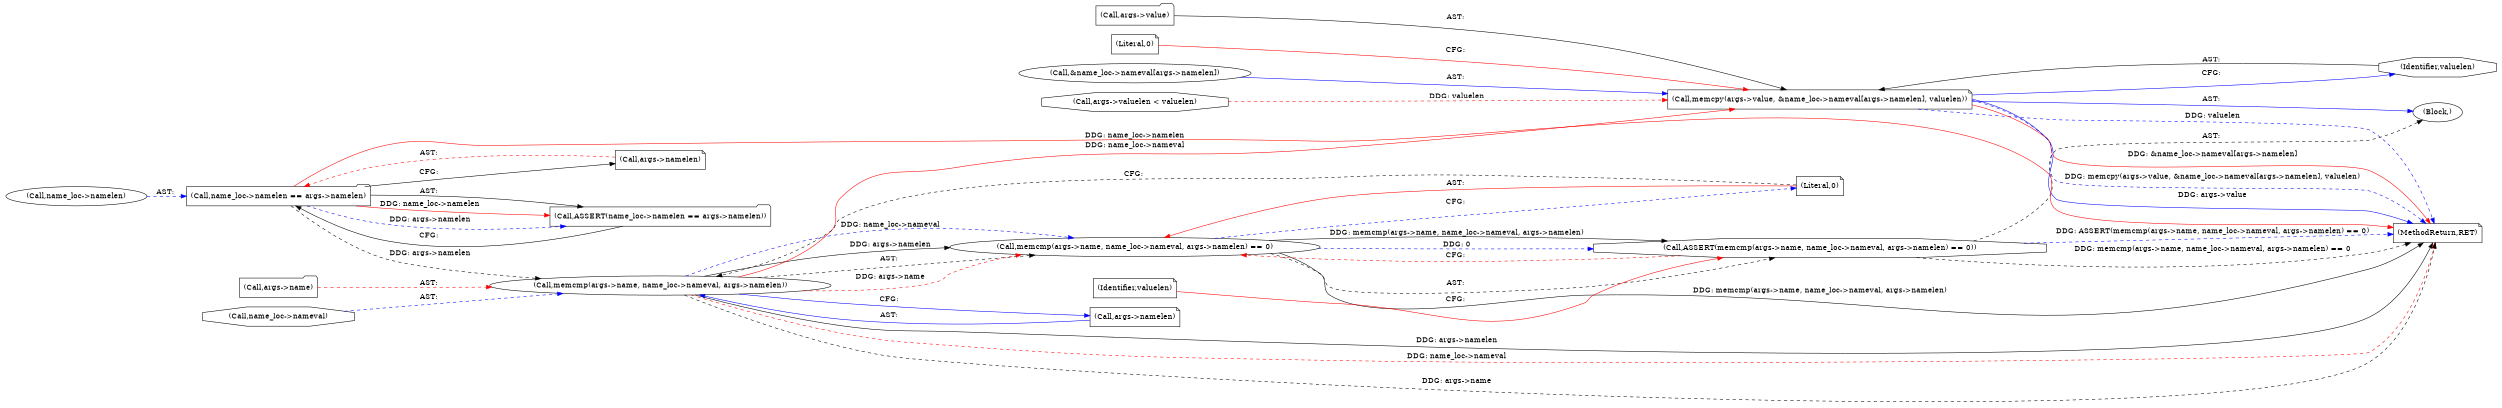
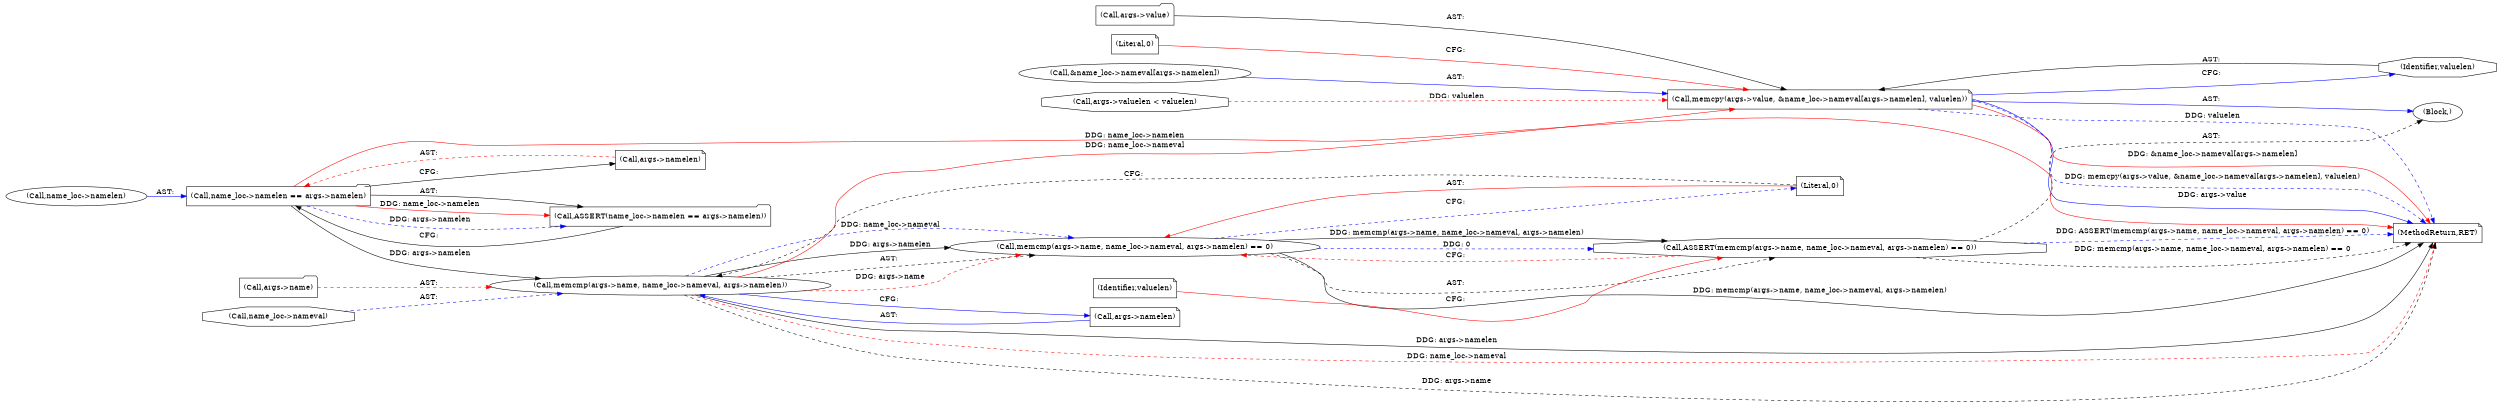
  digraph {
    rankdir=LR
    node [shape=note]
    edge [color=black style=solid]
    n1 [label="(Call,memcmp(args->name, name_loc->nameval, args->namelen))" shape=ellipse]
    n2 [label="(Call,memcmp(args->name, name_loc->nameval, args->namelen) == 0)" shape=ellipse]
    n3 [label="(Call,memcpy(args->value, &name_loc->nameval[args->namelen], valuelen))"]
    n4 [label="(MethodReturn,RET)"]
    n5 [label="(Call,args->namelen)"]
    n6 [label="(Call,ASSERT(memcmp(args->name, name_loc->nameval, args->namelen) == 0))" shape=octagon]
    n7 [label="(Literal,0)"]
    n8 [label="(Block,)" shape=ellipse]
    n9 [label="(Identifier,valuelen)" shape=octagon]
    n10 [label="(Call,name_loc->namelen == args->namelen)" shape=folder]
    n11 [label="(Call,ASSERT(name_loc->namelen == args->namelen))" shape=folder]
    n12 [label="(Call,args->namelen)"]
    n13 [label="(Call,&name_loc->nameval[args->namelen])" shape=ellipse]
    n14 [label="(Call,args->valuelen < valuelen)" shape=octagon]
    n15 [label="(Call,name_loc->nameval)" shape=octagon]
    n16 [label="(Call,args->value)" shape=folder]
    n17 [label="(Call,args->name)" shape=folder]
    n18 [label="(Literal,0)"]
    n19 [label="(Identifier,valuelen)"]
    n20 [label="(Call,name_loc->namelen)" shape=ellipse]
    n1 -> n2 [label="AST: " style=dashed]
    n1 -> n2 [color=red label="DDG: args->name" style=dashed]
    n1 -> n2 [color=blue label="DDG: name_loc->nameval" style=dashed]
    n1 -> n2 [label="DDG: args->namelen"]
    n1 -> n3 [color=red label="DDG: name_loc->nameval"]
    n1 -> n4 [label="DDG: args->namelen"]
    n1 -> n4 [color=red label="DDG: name_loc->nameval" style=dashed]
    n1 -> n4 [label="DDG: args->name" style=dashed]
    n1 -> n5 [color=blue label="CFG: "]
    n2 -> n4 [label="DDG: memcmp(args->name, name_loc->nameval, args->namelen)"]
    n2 -> n6 [label="AST: " style=dashed]
    n2 -> n6 [label="DDG: memcmp(args->name, name_loc->nameval, args->namelen)"]
    n2 -> n6 [color=blue label="DDG: 0" style=dashed]
    n2 -> n7 [color=blue label="CFG: " style=dashed]
    n3 -> n4 [color=blue label="DDG: args->value"]
    n3 -> n4 [color=blue label="DDG: valuelen" style=dashed]
    n3 -> n4 [color=red label="DDG: &name_loc->nameval[args->namelen]"]
    n3 -> n4 [color=blue label="DDG: memcpy(args->value, &name_loc->nameval[args->namelen], valuelen)" style=dashed]
    n3 -> n8 [color=blue label="AST: "]
    n3 -> n9 [color=blue label="CFG: "]
    n5 -> n1 [color=blue label="AST: "]
    n6 -> n2 [color=red label="CFG: " style=dashed]
    n6 -> n4 [label="DDG: memcmp(args->name, name_loc->nameval, args->namelen) == 0" style=dashed]
    n6 -> n4 [color=blue label="DDG: ASSERT(memcmp(args->name, name_loc->nameval, args->namelen) == 0)" style=dashed]
    n6 -> n8 [label="AST: " style=dashed]
    n7 -> n1 [label="CFG: " style=dashed]
    n7 -> n2 [color=red label="AST: "]
    n9 -> n3 [label="AST: "]
-   n10 -> n1 [label="DDG: args->namelen" style=dashed]
+   n10 -> n1 [label="DDG: args->namelen"]
    n10 -> n4 [color=red label="DDG: name_loc->namelen"]
    n10 -> n11 [label="AST: "]
    n10 -> n11 [color=red label="DDG: name_loc->namelen"]
    n10 -> n11 [color=blue label="DDG: args->namelen" style=dashed]
    n10 -> n12 [label="CFG: "]
    n11 -> n10 [label="CFG: "]
    n12 -> n10 [color=red label="AST: " style=dashed]
    n13 -> n3 [color=blue label="AST: "]
    n14 -> n3 [color=red label="DDG: valuelen" style=dashed]
    n15 -> n1 [color=blue label="AST: " style=dashed]
    n16 -> n3 [label="AST: "]
    n17 -> n1 [color=red label="AST: " style=dashed]
    n18 -> n3 [color=red label="CFG: "]
    n19 -> n6 [color=red label="CFG: "]
-   n20 -> n10 [color=blue label="AST: " style=dashed]
+   n20 -> n10 [color=blue label="AST: "]
  }
